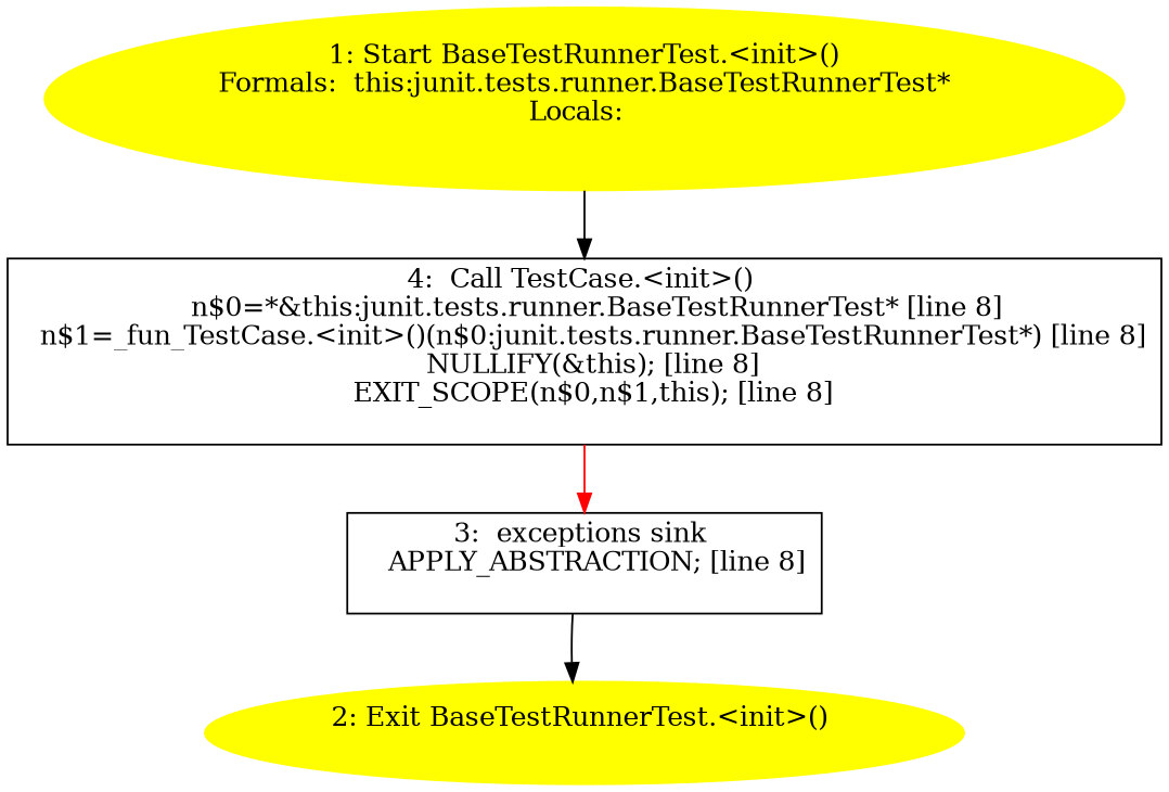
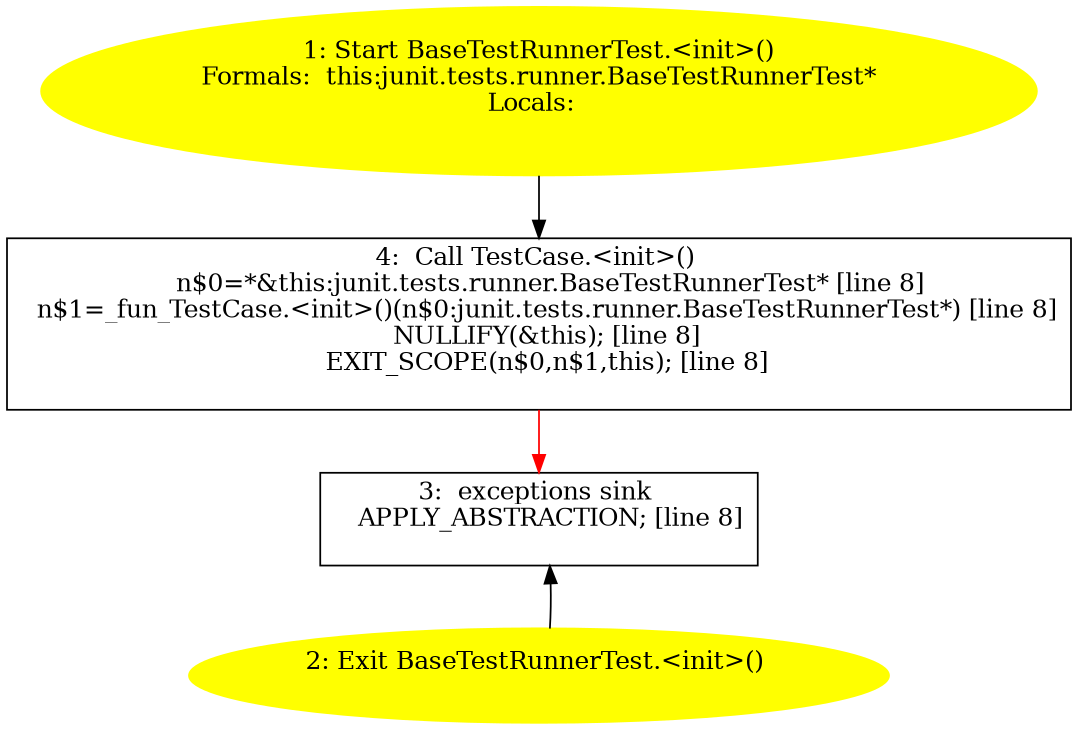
  digraph {
    n1 [color=yellow label="1: Start BaseTestRunnerTest.<init>()\nFormals:  this:junit.tests.runner.BaseTestRunnerTest*\nLocals:  \n  " style=filled]
    n2 [label="4:  Call TestCase.<init>() \n   n$0=*&this:junit.tests.runner.BaseTestRunnerTest* [line 8]\n  n$1=_fun_TestCase.<init>()(n$0:junit.tests.runner.BaseTestRunnerTest*) [line 8]\n  NULLIFY(&this); [line 8]\n  EXIT_SCOPE(n$0,n$1,this); [line 8]\n " shape=box]
    n3 [label="3:  exceptions sink \n   APPLY_ABSTRACTION; [line 8]\n " shape=box]
    n4 [color=yellow label="2: Exit BaseTestRunnerTest.<init>() \n  " style=filled]
    n1 -> n2
    n2 -> n3 [color=red]
-   n3 -> n4
+   n4 -> n3
  }
